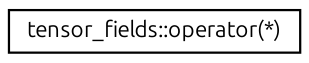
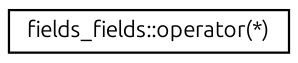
  digraph {
    rankdir=LR
    fontname=Ubuntu
-   n1 [color=black fillcolor=white fontname=Ubuntu fontsize=10 height=0.2 label="tensor_fields::operator(*)" shape=record style=filled width=0.4]
+   n1 [color=black fillcolor=white fontname=Ubuntu fontsize=10 height=0.2 label="fields_fields::operator(*)" shape=record style=filled width=0.4]
  }
